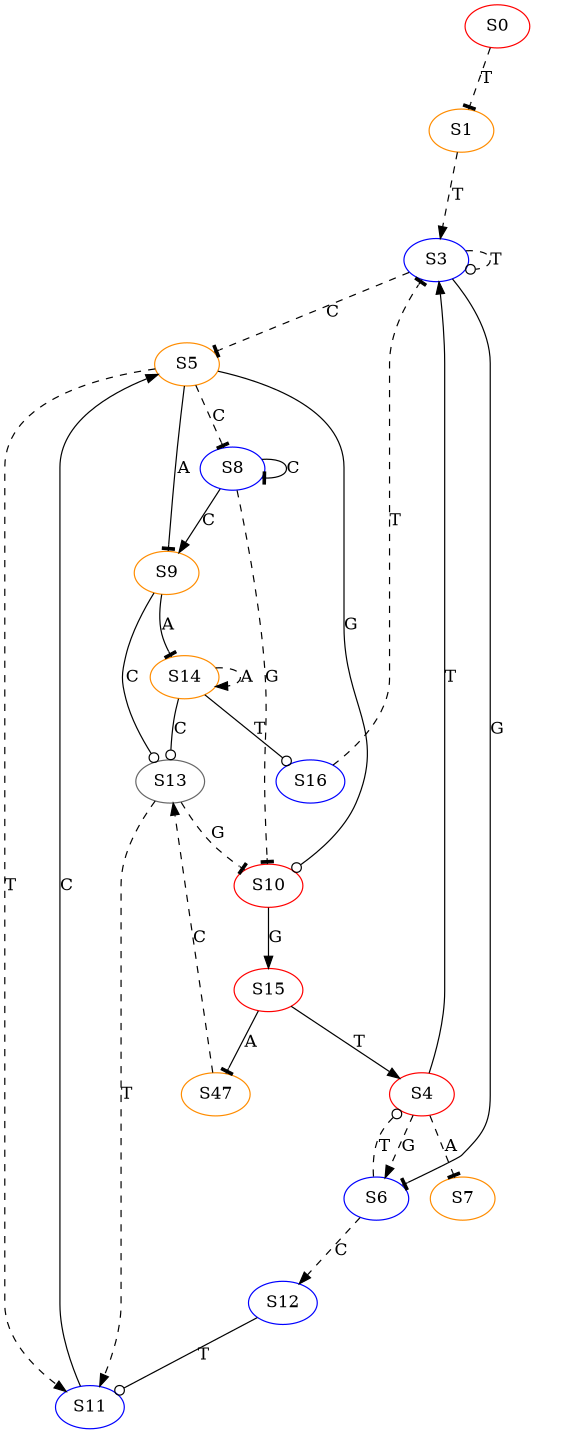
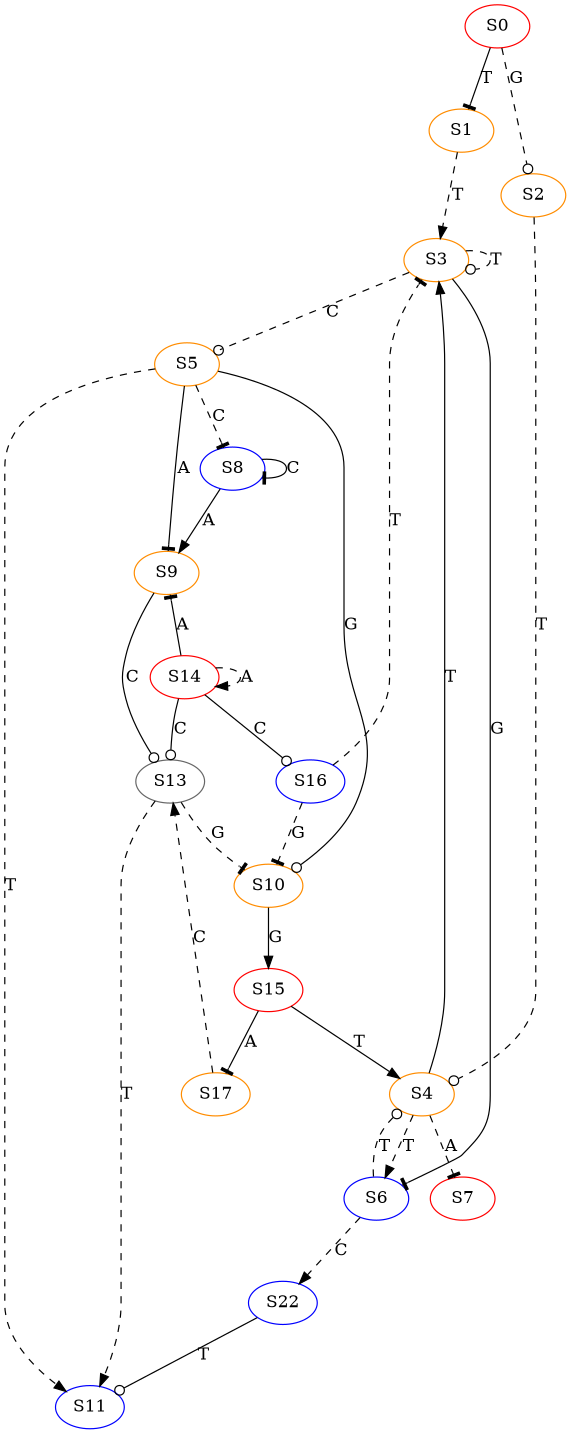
  strict digraph {
    node [color=darkorange]
    edge [arrowhead=tee style=dashed]
    S0 [color=red]
    S1
-   S3 [color=blue]
-   S4 [color=red]
+   S2
+   S3
+   S4
    S5
    S6 [color=blue]
-   S7
+   S7 [color=red]
    S8 [color=blue]
    S9
-   S10 [color=red]
+   S10
    S11 [color=blue]
-   S12 [color=blue]
+   S12 [color=blue label=S22]
    S13 [color=gray40]
-   S14
+   S14 [color=red]
    S15 [color=red]
    S16 [color=blue]
-   S17 [label=S47]
-   S0 -> S1 [label=T]
+   S17
+   S0 -> S1 [label=T style=solid]
+   S0 -> S2 [arrowhead=odot label=G]
    S1 -> S3 [arrowhead=normal label=T]
+   S2 -> S4 [arrowhead=odot label=T]
    S3 -> S3 [arrowhead=odot label=T]
-   S3 -> S5 [label=C]
+   S3 -> S5 [arrowhead=odot label=C]
    S3 -> S6 [label=G style=solid]
    S4 -> S3 [arrowhead=normal label=T style=solid]
-   S4 -> S6 [arrowhead=normal label=G]
+   S4 -> S6 [arrowhead=normal label=T]
    S4 -> S7 [label=A]
    S5 -> S8 [label=C]
    S5 -> S9 [label=A style=solid]
    S5 -> S10 [arrowhead=odot label=G style=solid]
    S5 -> S11 [arrowhead=normal label=T]
    S6 -> S4 [arrowhead=odot label=T]
    S6 -> S12 [arrowhead=normal label=C]
    S8 -> S8 [label=C style=solid]
-   S8 -> S9 [arrowhead=normal label=C style=solid]
-   S8 -> S10 [label=G]
+   S8 -> S9 [arrowhead=normal label=A style=solid]
+   S16 -> S10 [label=G]
    S9 -> S13 [arrowhead=odot label=C style=solid]
-   S9 -> S14 [label=A style=solid]
+   S14 -> S9 [label=A style=solid]
    S10 -> S15 [arrowhead=normal label=G style=solid]
-   S11 -> S5 [arrowhead=normal label=C style=solid]
    S12 -> S11 [arrowhead=odot label=T style=solid]
    S13 -> S10 [label=G]
    S13 -> S11 [arrowhead=normal label=T]
    S14 -> S13 [arrowhead=odot label=C style=solid]
    S14 -> S14 [arrowhead=normal label=A]
-   S14 -> S16 [arrowhead=odot label=T style=solid]
+   S14 -> S16 [arrowhead=odot label=C style=solid]
    S15 -> S4 [arrowhead=normal label=T style=solid]
    S15 -> S17 [label=A style=solid]
    S16 -> S3 [label=T]
    S17 -> S13 [arrowhead=normal label=C]
  }
